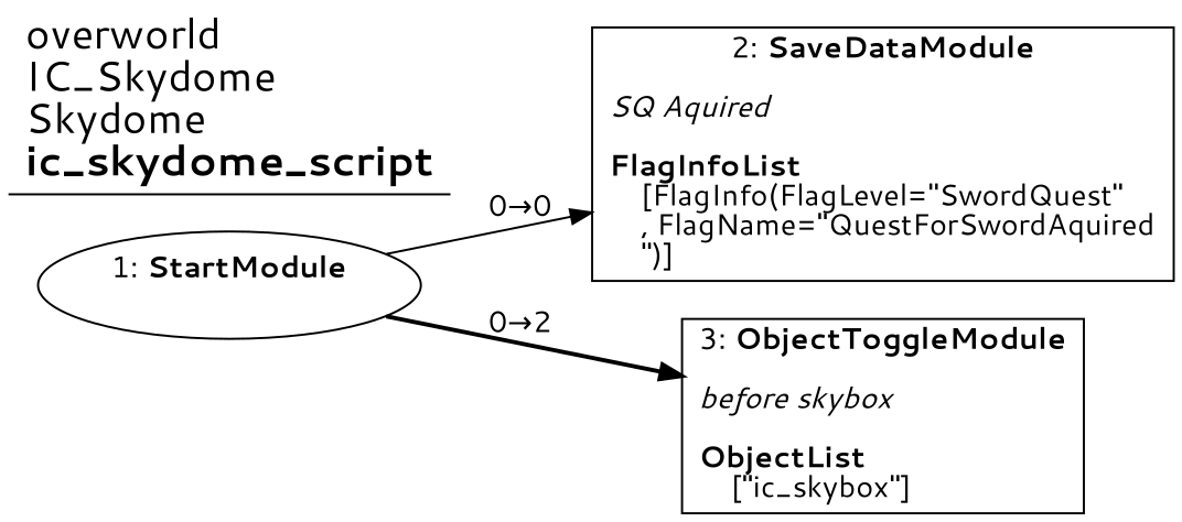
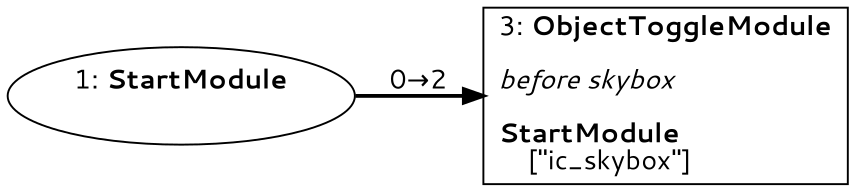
  digraph {
    fontname="Segoe UI"
    rankdir=LR
    splines=spline
    node [fontname="Segoe UI" shape=box]
    edge [fontname="Segoe UI"]
    n1 [label=<1: <b>StartModule</b><br/><br/>> shape=oval]
-   n2 [label=<2: <b>SaveDataModule</b><br/><br/><i>SQ Aquired<br align="left"/></i><br align="left"/><b>FlagInfoList</b><br align="left"/>    [FlagInfo(FlagLevel=&quot;SwordQuest&quot;<br align="left"/>    , FlagName=&quot;QuestForSwordAquired<br align="left"/>    &quot;)]<br align="left"/>>]
-   n3 [label=<3: <b>ObjectToggleModule</b><br/><br/><i>before skybox<br align="left"/></i><br align="left"/><b>ObjectList</b><br align="left"/>    [&quot;ic_skybox&quot;]<br align="left"/>>]
-   n4 [label=<<font point-size="20">overworld<br align="left"/>IC_Skydome<br align="left"/>Skydome<br align="left"/><b>ic_skydome_script</b><br align="left"/></font>> shape=underline]
-   n1 -> n2 [label="0→0" style=solid]
+   n3 [label=<3: <b>ObjectToggleModule</b><br/><br/><i>before skybox<br align="left"/></i><br align="left"/><b>StartModule</b><br align="left"/>    [&quot;ic_skybox&quot;]<br align="left"/>>]
    n1 -> n3 [label="0→2" style=bold]
  }
